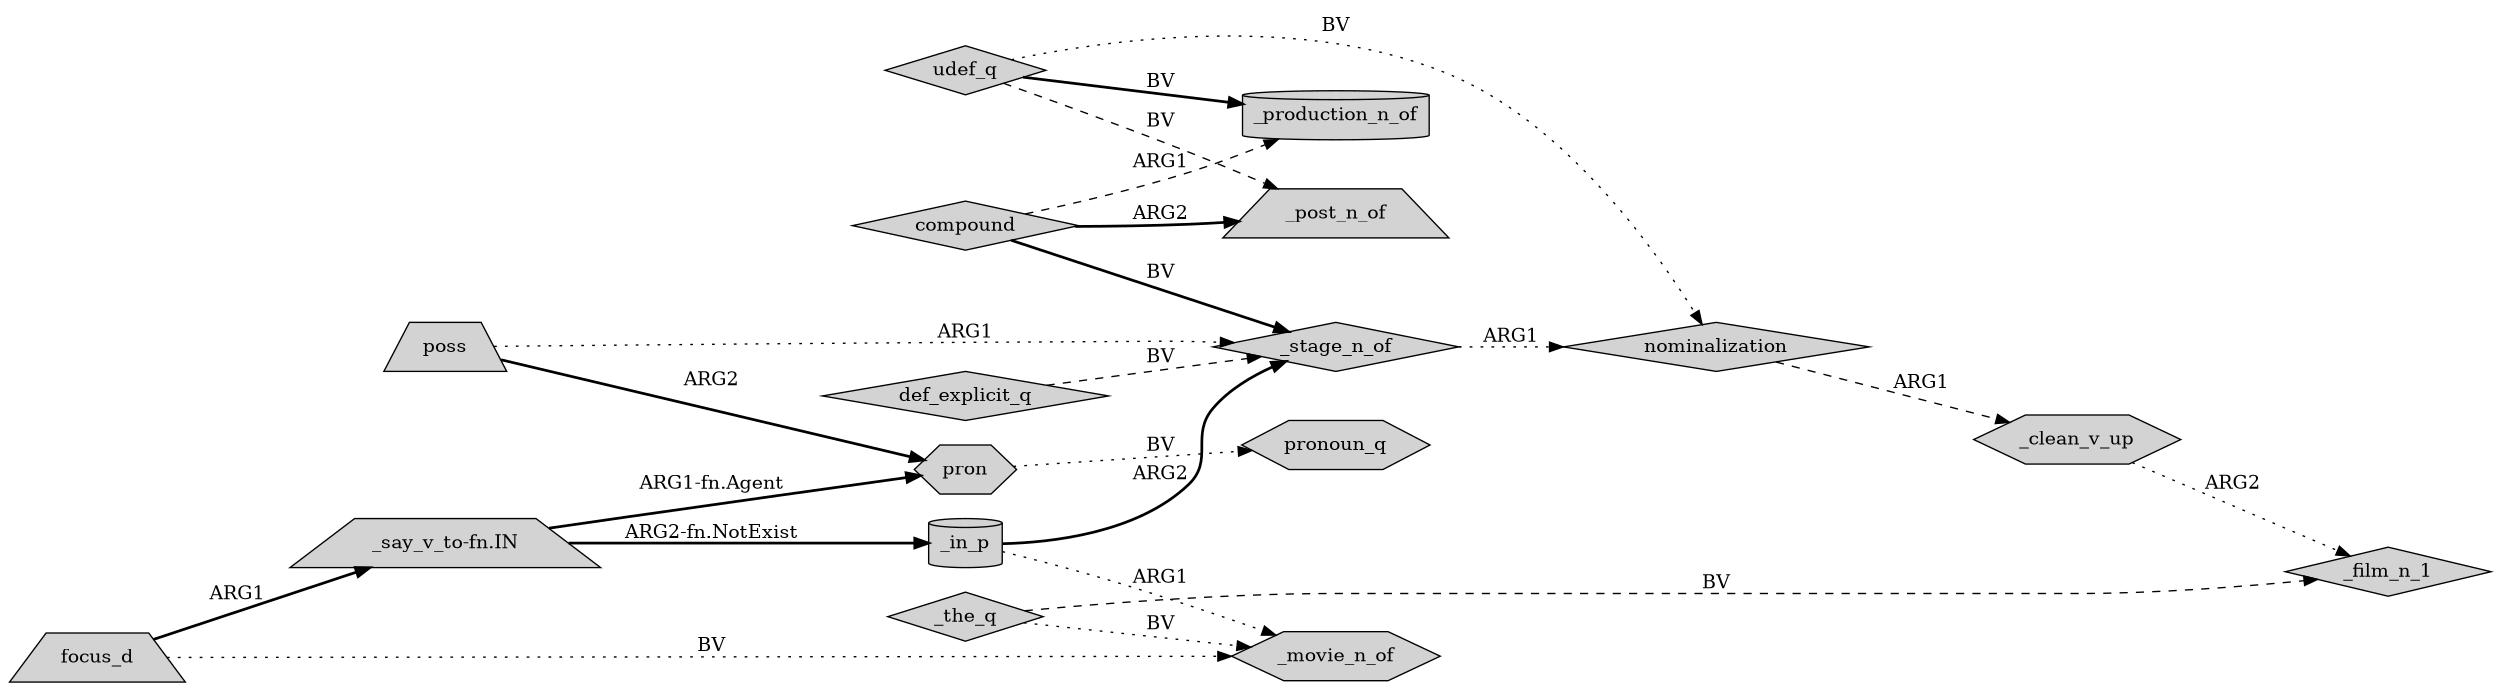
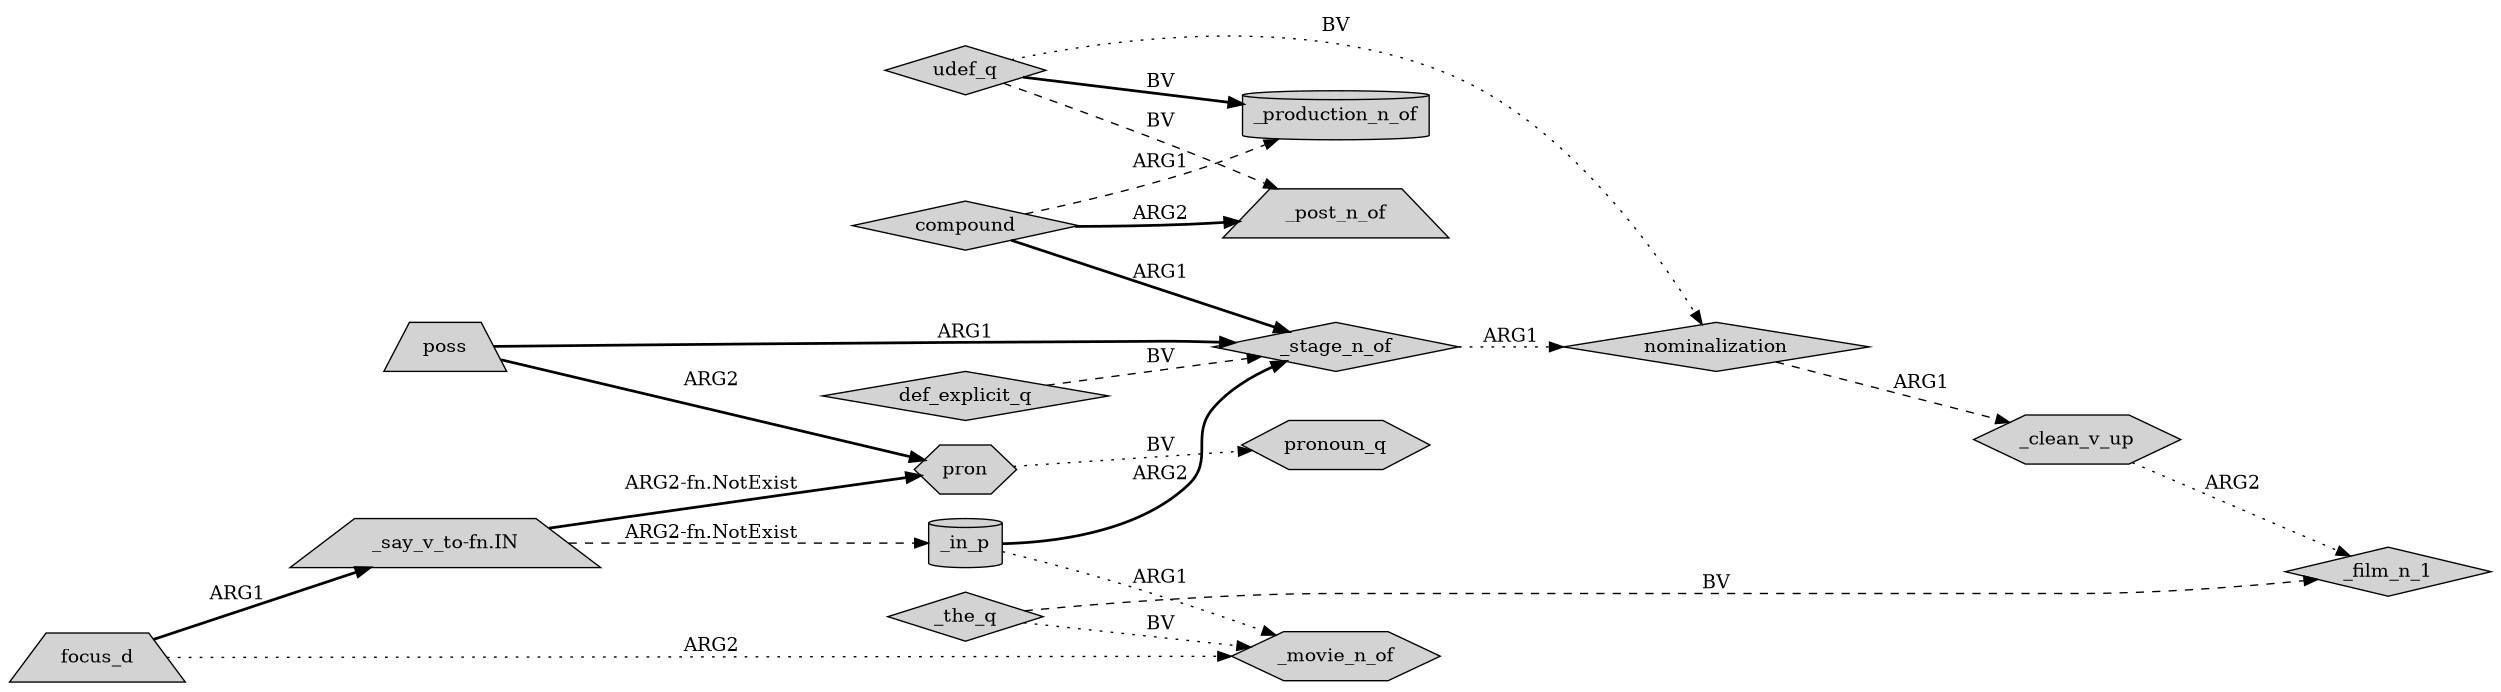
  digraph {
    rankdir=LR
    node [shape=diamond style=filled]
    edge [style=bold]
    _production_n_of [shape=cylinder]
    udef_q
    _post_n_of [shape=trapezium]
    nominalization
    _clean_v_up [shape=hexagon]
    compound
    _stage_n_of
    poss [shape=trapezium]
    pron [shape=hexagon]
    pronoun_q [shape=hexagon]
    _film_n_1
    "_say_v_to-fn.IN" [shape=trapezium]
    _in_p [shape=cylinder]
    _movie_n_of [shape=hexagon]
    _the_q
    def_explicit_q
    focus_d [shape=trapezium]
    udef_q -> _production_n_of [label=BV]
    udef_q -> _post_n_of [label=BV style=dashed]
    udef_q -> nominalization [label=BV style=dotted]
    nominalization -> _clean_v_up [label=ARG1 style=dashed]
    _clean_v_up -> _film_n_1 [label=ARG2 style=dotted]
    compound -> _production_n_of [label=ARG1 style=dashed]
    compound -> _post_n_of [label=ARG2]
-   compound -> _stage_n_of [label=BV]
+   compound -> _stage_n_of [label=ARG1]
    _stage_n_of -> nominalization [label=ARG1 style=dotted]
-   poss -> _stage_n_of [label=ARG1 style=dotted]
+   poss -> _stage_n_of [label=ARG1]
    poss -> pron [label=ARG2]
    pron -> pronoun_q [label=BV style=dotted]
-   "_say_v_to-fn.IN" -> pron [label="ARG1-fn.Agent"]
-   "_say_v_to-fn.IN" -> _in_p [label="ARG2-fn.NotExist"]
+   "_say_v_to-fn.IN" -> pron [label="ARG2-fn.NotExist"]
+   "_say_v_to-fn.IN" -> _in_p [label="ARG2-fn.NotExist" style=dashed]
    _in_p -> _stage_n_of [label=ARG2]
    _in_p -> _movie_n_of [label=ARG1 style=dotted]
    _the_q -> _film_n_1 [label=BV style=dashed]
    _the_q -> _movie_n_of [label=BV style=dotted]
    def_explicit_q -> _stage_n_of [label=BV style=dashed]
    focus_d -> "_say_v_to-fn.IN" [label=ARG1]
-   focus_d -> _movie_n_of [label=BV style=dotted]
+   focus_d -> _movie_n_of [label=ARG2 style=dotted]
  }
